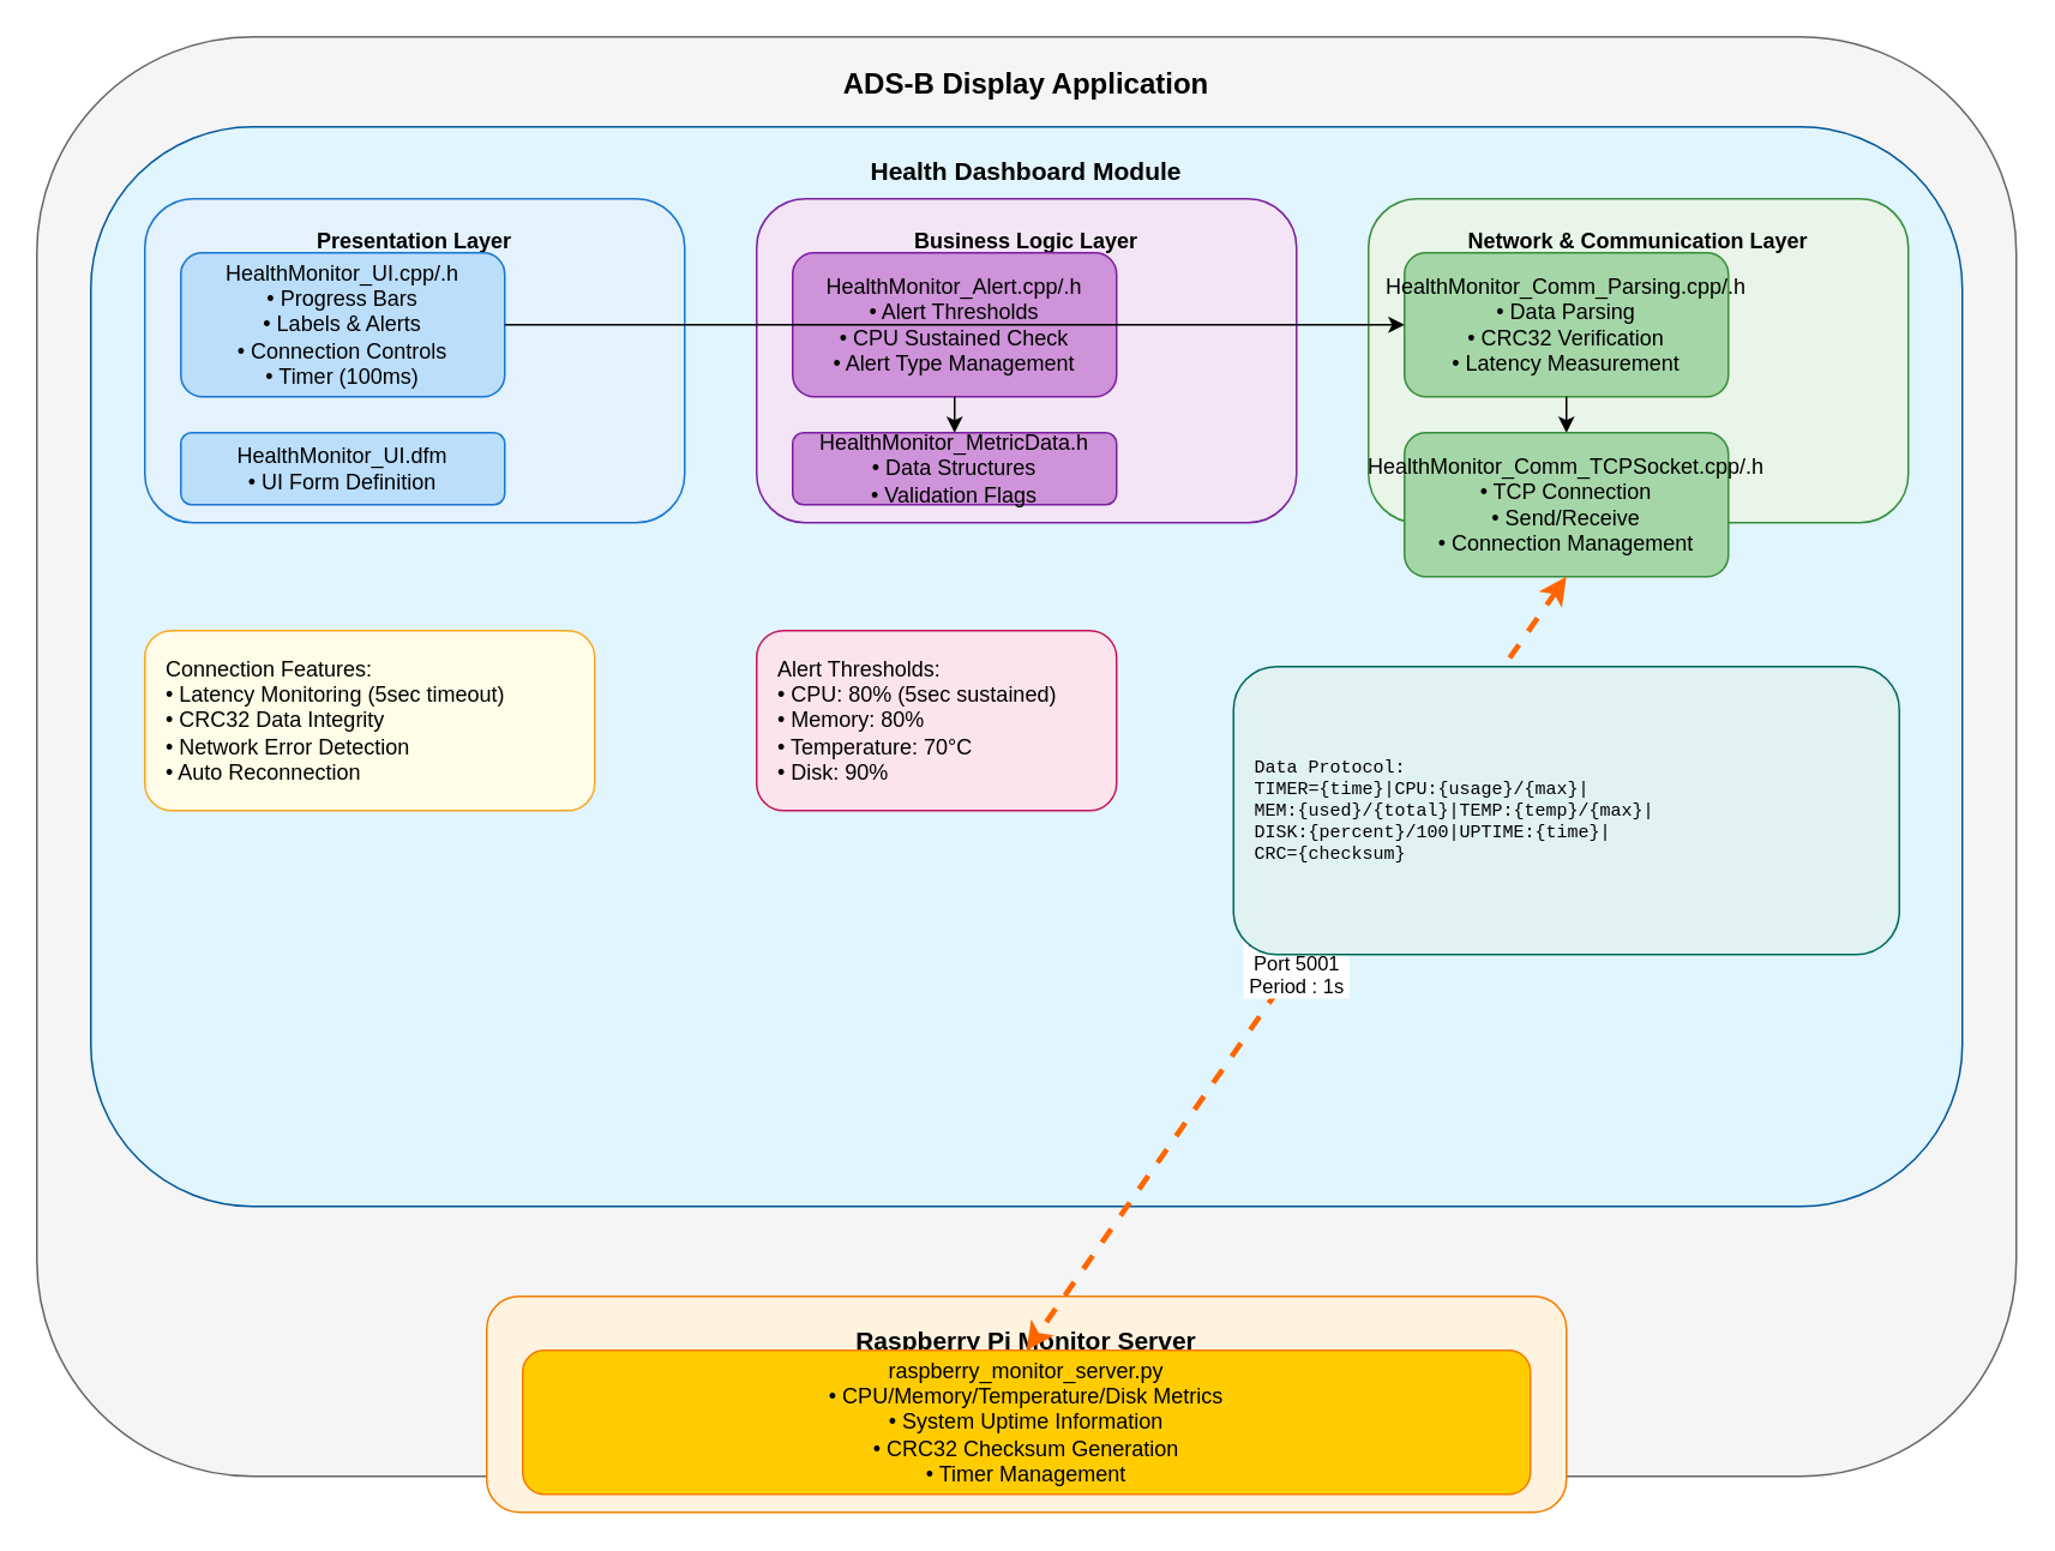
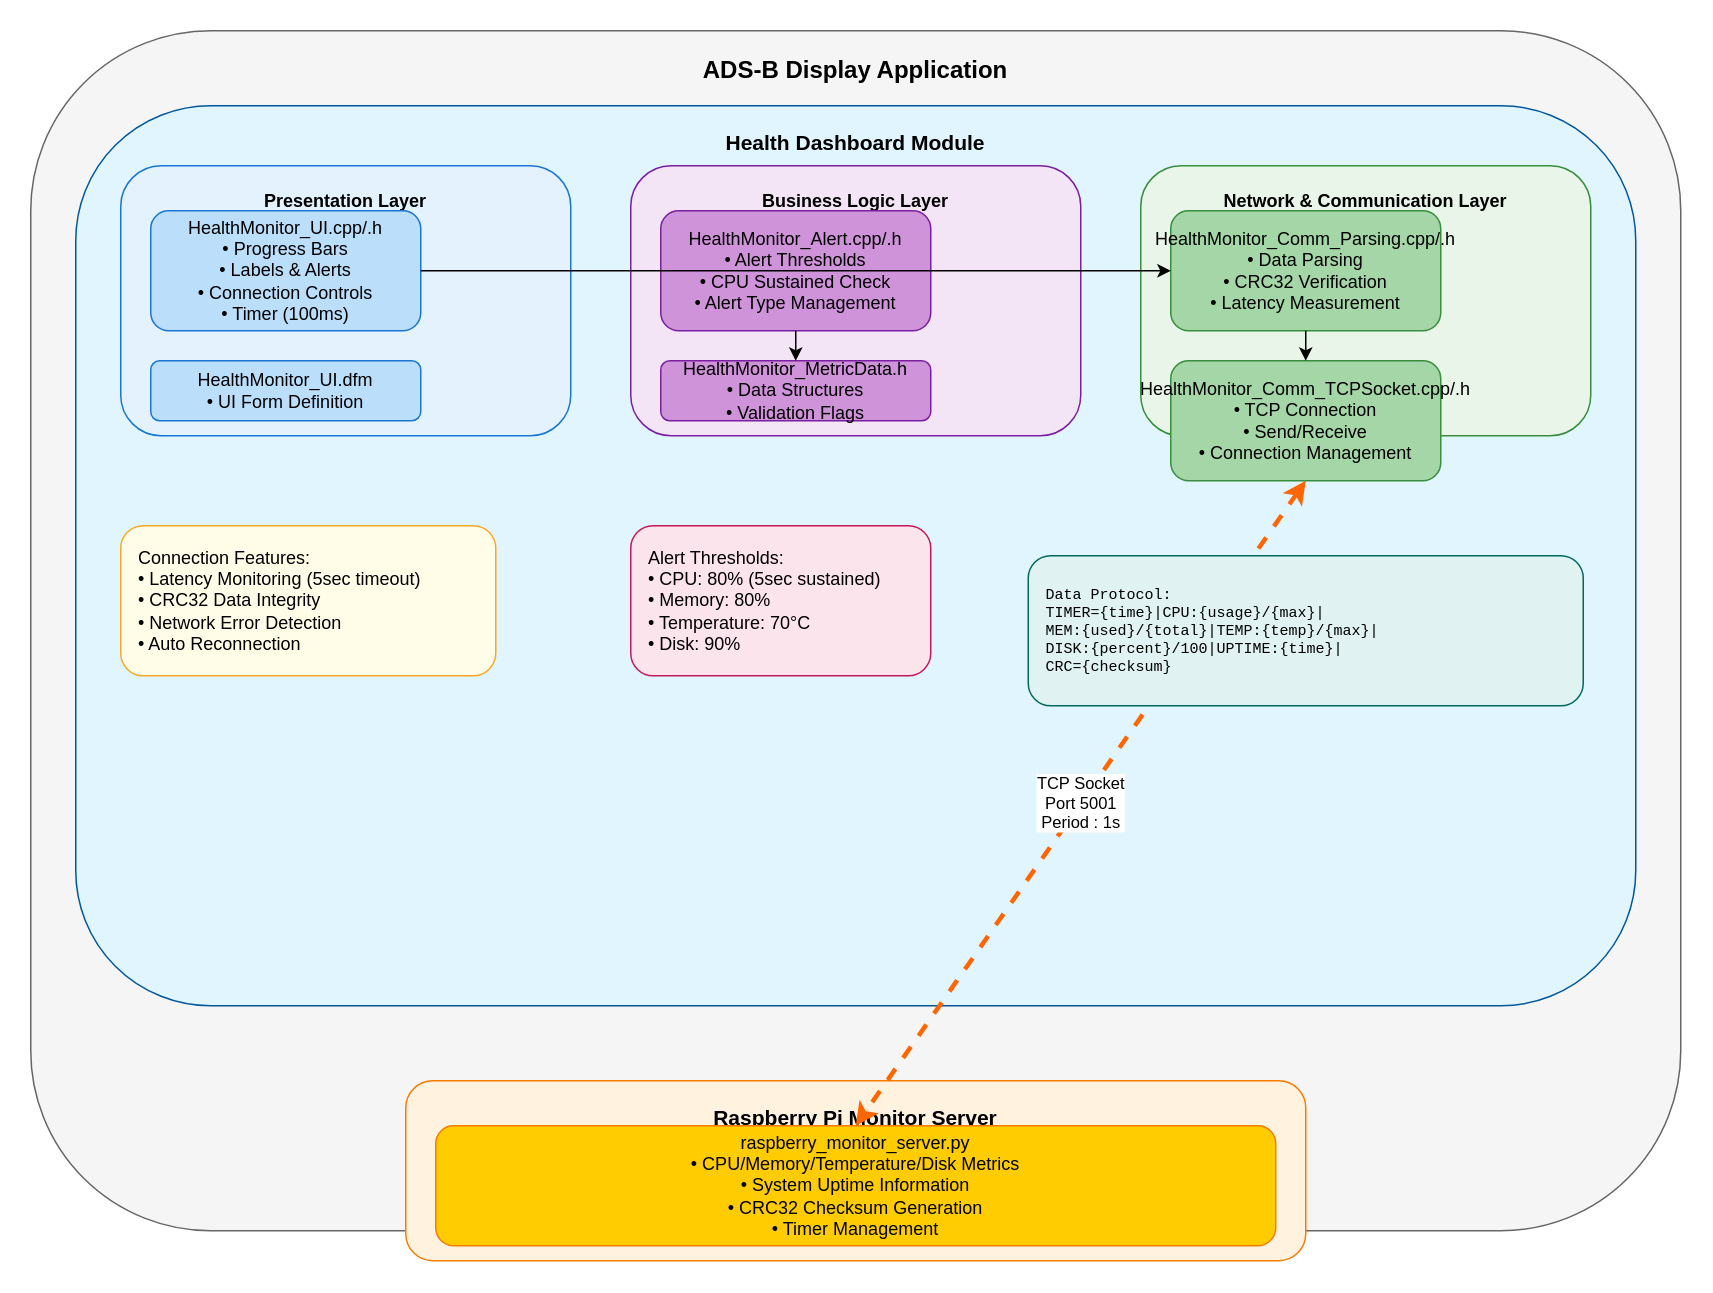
  <mxCell id="0" />
  <mxCell id="1" parent="0" />
  <mxCell id="2" value="ADS-B Display Application" style="rounded=1;whiteSpace=wrap;html=1;fillColor=#f5f5f5;strokeColor=#666666;fontStyle=1;fontSize=16;verticalAlign=top;spacingTop=10;" vertex="1" parent="1"><mxGeometry x="20" y="20" width="1100" height="800" as="geometry" /></mxCell>
  <mxCell id="3" value="Health Dashboard Module" style="rounded=1;whiteSpace=wrap;html=1;fillColor=#e1f5fe;strokeColor=#01579b;fontStyle=1;fontSize=14;verticalAlign=top;spacingTop=10;" vertex="1" parent="1"><mxGeometry x="50" y="70" width="1040" height="600" as="geometry" /></mxCell>
  <mxCell id="4" value="Presentation Layer" style="rounded=1;whiteSpace=wrap;html=1;fillColor=#e3f2fd;strokeColor=#1976d2;fontStyle=1;fontSize=12;verticalAlign=top;spacingTop=10;" vertex="1" parent="1"><mxGeometry x="80" y="110" width="300" height="180" as="geometry" /></mxCell>
  <mxCell id="5" value="HealthMonitor_UI.cpp/.h&#10;• Progress Bars&#10;• Labels &amp; Alerts&#10;• Connection Controls&#10;• Timer (100ms)" style="rounded=1;whiteSpace=wrap;html=1;fillColor=#bbdefb;strokeColor=#1976d2;" vertex="1" parent="1"><mxGeometry x="100" y="140" width="180" height="80" as="geometry" /></mxCell>
  <mxCell id="6" value="HealthMonitor_UI.dfm&#10;• UI Form Definition" style="rounded=1;whiteSpace=wrap;html=1;fillColor=#bbdefb;strokeColor=#1976d2;" vertex="1" parent="1"><mxGeometry x="100" y="240" width="180" height="40" as="geometry" /></mxCell>
  <mxCell id="7" value="Business Logic Layer" style="rounded=1;whiteSpace=wrap;html=1;fillColor=#f3e5f5;strokeColor=#7b1fa2;fontStyle=1;fontSize=12;verticalAlign=top;spacingTop=10;" vertex="1" parent="1"><mxGeometry x="420" y="110" width="300" height="180" as="geometry" /></mxCell>
  <mxCell id="8" value="HealthMonitor_Alert.cpp/.h&#10;• Alert Thresholds&#10;• CPU Sustained Check&#10;• Alert Type Management" style="rounded=1;whiteSpace=wrap;html=1;fillColor=#ce93d8;strokeColor=#7b1fa2;" vertex="1" parent="1"><mxGeometry x="440" y="140" width="180" height="80" as="geometry" /></mxCell>
  <mxCell id="9" value="HealthMonitor_MetricData.h&#10;• Data Structures&#10;• Validation Flags" style="rounded=1;whiteSpace=wrap;html=1;fillColor=#ce93d8;strokeColor=#7b1fa2;" vertex="1" parent="1"><mxGeometry x="440" y="240" width="180" height="40" as="geometry" /></mxCell>
  <mxCell id="10" value="Network &amp; Communication Layer" style="rounded=1;whiteSpace=wrap;html=1;fillColor=#e8f5e8;strokeColor=#388e3c;fontStyle=1;fontSize=12;verticalAlign=top;spacingTop=10;" vertex="1" parent="1"><mxGeometry x="760" y="110" width="300" height="180" as="geometry" /></mxCell>
  <mxCell id="11" value="HealthMonitor_Comm_Parsing.cpp/.h&#10;• Data Parsing&#10;• CRC32 Verification&#10;• Latency Measurement" style="rounded=1;whiteSpace=wrap;html=1;fillColor=#a5d6a7;strokeColor=#388e3c;" vertex="1" parent="1"><mxGeometry x="780" y="140" width="180" height="80" as="geometry" /></mxCell>
  <mxCell id="12" value="HealthMonitor_Comm_TCPSocket.cpp/.h&#10;• TCP Connection&#10;• Send/Receive&#10;• Connection Management" style="rounded=1;whiteSpace=wrap;html=1;fillColor=#a5d6a7;strokeColor=#388e3c;" vertex="1" parent="1"><mxGeometry x="780" y="240" width="180" height="80" as="geometry" /></mxCell>
  <mxCell id="13" value="Raspberry Pi Monitor Server" style="rounded=1;whiteSpace=wrap;html=1;fillColor=#fff3e0;strokeColor=#f57c00;fontStyle=1;fontSize=14;verticalAlign=top;spacingTop=10;" vertex="1" parent="1"><mxGeometry x="270" y="720" width="600" height="120" as="geometry" /></mxCell>
  <mxCell id="14" value="raspberry_monitor_server.py&#10;• CPU/Memory/Temperature/Disk Metrics&#10;• System Uptime Information&#10;• CRC32 Checksum Generation&#10;• Timer Management" style="rounded=1;whiteSpace=wrap;html=1;fillColor=#ffcc02;strokeColor=#f57c00;" vertex="1" parent="1"><mxGeometry x="290" y="750" width="560" height="80" as="geometry" /></mxCell>
  <mxCell id="15" value="" style="endArrow=classic;html=1;exitX=1;exitY=0.5;exitDx=0;exitDy=0;" edge="1" parent="1" source="5"><mxGeometry width="50" height="50" relative="1" as="geometry"><mxPoint x="290" y="190" as="sourcePoint" /><mxPoint x="780" y="180" as="targetPoint" /></mxGeometry></mxCell>
  <mxCell id="16" value="" style="endArrow=classic;html=1;exitX=0.5;exitY=1;exitDx=0;exitDy=0;entryX=0.5;entryY=0;entryDx=0;entryDy=0;" edge="1" parent="1" source="8" target="9"><mxGeometry width="50" height="50" relative="1" as="geometry"><mxPoint x="290" y="190" as="sourcePoint" /><mxPoint x="450" y="190" as="targetPoint" /></mxGeometry></mxCell>
  <mxCell id="17" value="" style="endArrow=classic;html=1;exitX=0.5;exitY=1;exitDx=0;exitDy=0;entryX=0.5;entryY=0;entryDx=0;entryDy=0;" edge="1" parent="1" source="11" target="12"><mxGeometry width="50" height="50" relative="1" as="geometry"><mxPoint x="290" y="190" as="sourcePoint" /><mxPoint x="450" y="190" as="targetPoint" /></mxGeometry></mxCell>
  <mxCell id="18" value="TCP Socket&lt;br&gt;Port 5001&lt;br&gt;Period : 1s" style="endArrow=classic;startArrow=classic;html=1;exitX=0.5;exitY=1;exitDx=0;exitDy=0;entryX=0.5;entryY=0;entryDx=0;entryDy=0;strokeColor=#ff6600;strokeWidth=3;dashed=1;" edge="1" parent="1" source="12" target="14"><mxGeometry width="160" height="30" relative="1" as="geometry"><mxPoint x="290" y="190" as="sourcePoint" /><mxPoint x="450" y="190" as="targetPoint" /></mxGeometry></mxCell>
  <mxCell id="19" value="Connection Features:&#10;• Latency Monitoring (5sec timeout)&#10;• CRC32 Data Integrity&#10;• Network Error Detection&#10;• Auto Reconnection" style="rounded=1;whiteSpace=wrap;html=1;fillColor=#fffde7;strokeColor=#f9a825;align=left;spacingLeft=10;" vertex="1" parent="1"><mxGeometry x="80" y="350" width="250" height="100" as="geometry" /></mxCell>
  <mxCell id="20" value="Alert Thresholds:&#10;• CPU: 80% (5sec sustained)&#10;• Memory: 80%&#10;• Temperature: 70°C&#10;• Disk: 90%" style="rounded=1;whiteSpace=wrap;html=1;fillColor=#fce4ec;strokeColor=#c2185b;align=left;spacingLeft=10;" vertex="1" parent="1"><mxGeometry x="420" y="350" width="200" height="100" as="geometry" /></mxCell>
- <mxCell id="21" value="Data Protocol:&#10;TIMER={time}|CPU:{usage}/{max}|&#10;MEM:{used}/{total}|TEMP:{temp}/{max}|&#10;DISK:{percent}/100|UPTIME:{time}|&#10;CRC={checksum}" style="rounded=1;whiteSpace=wrap;html=1;fillColor=#e0f2f1;strokeColor=#00695c;align=left;spacingLeft=10;fontFamily=Courier New;fontSize=10;" vertex="1" parent="1"><mxGeometry x="685" y="370" width="370" height="160" as="geometry" /></mxCell>
+ <mxCell id="21" value="Data Protocol:&#10;TIMER={time}|CPU:{usage}/{max}|&#10;MEM:{used}/{total}|TEMP:{temp}/{max}|&#10;DISK:{percent}/100|UPTIME:{time}|&#10;CRC={checksum}" style="rounded=1;whiteSpace=wrap;html=1;fillColor=#e0f2f1;strokeColor=#00695c;align=left;spacingLeft=10;fontFamily=Courier New;fontSize=10;" vertex="1" parent="1"><mxGeometry x="685" y="370" width="370" height="100" as="geometry" /></mxCell>
